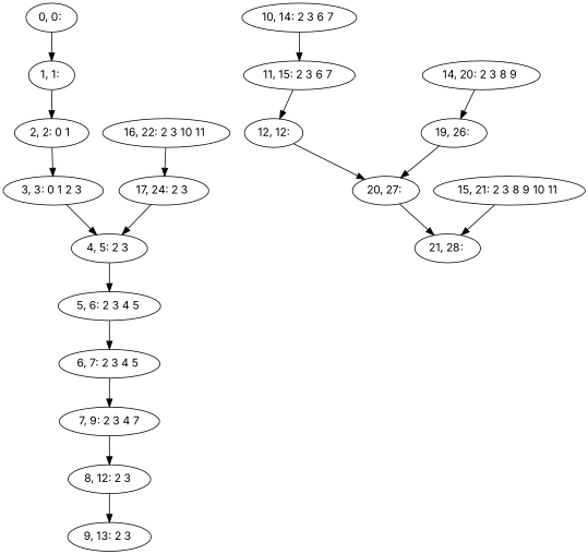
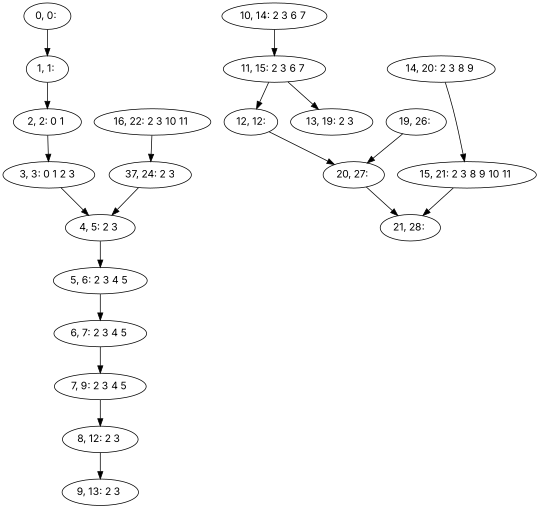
  digraph {
    fontname=Inter
    node [fontname=Inter]
    edge [fontname=Inter]
    n1 [label="0, 0: "]
    n2 [label="1, 1: "]
    n3 [label="2, 2: 0 1 "]
    n4 [label="3, 3: 0 1 2 3 "]
    n5 [label="4, 5: 2 3 "]
    n6 [label="5, 6: 2 3 4 5 "]
    n7 [label="6, 7: 2 3 4 5 "]
-   n8 [label="7, 9: 2 3 4 7"]
+   n8 [label="7, 9: 2 3 4 5 "]
    n9 [label="8, 12: 2 3 "]
    n10 [label="9, 13: 2 3 "]
    n11 [label="10, 14: 2 3 6 7 "]
    n12 [label="11, 15: 2 3 6 7 "]
    n13 [label="12, 12:"]
+   n14 [label="13, 19: 2 3 "]
    n15 [label="20, 27: "]
    n16 [label="21, 28: "]
    n17 [label="14, 20: 2 3 8 9 "]
    n18 [label="15, 21: 2 3 8 9 10 11 "]
    n19 [label="16, 22: 2 3 10 11 "]
-   n20 [label="17, 24: 2 3 "]
+   n20 [label="37, 24: 2 3"]
    n21 [label="19, 26: "]
    n1 -> n2
    n2 -> n3
    n3 -> n4
    n4 -> n5
    n5 -> n6
    n6 -> n7
    n7 -> n8
    n8 -> n9
    n9 -> n10
    n11 -> n12
    n12 -> n13
+   n12 -> n14
    n13 -> n15
    n15 -> n16
-   n17 -> n21
+   n17 -> n18
    n18 -> n16
    n19 -> n20
    n20 -> n5
    n21 -> n15
  }
